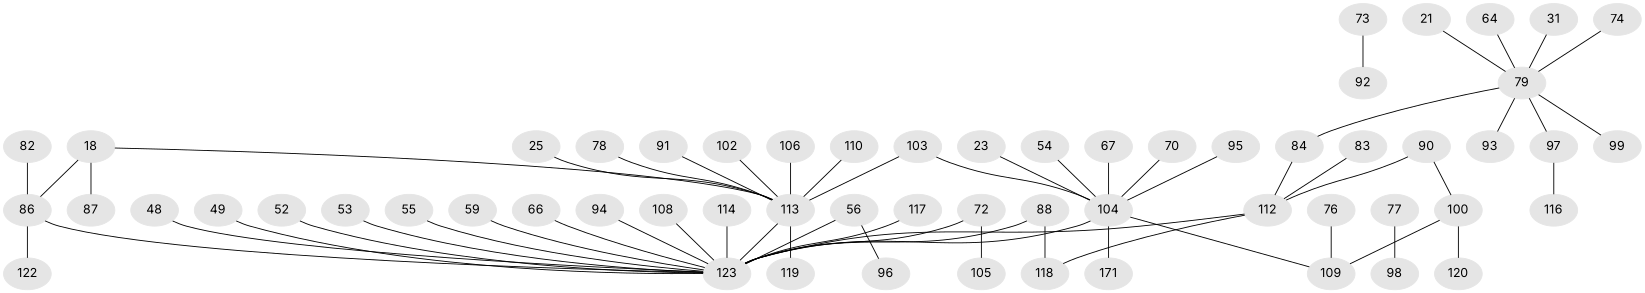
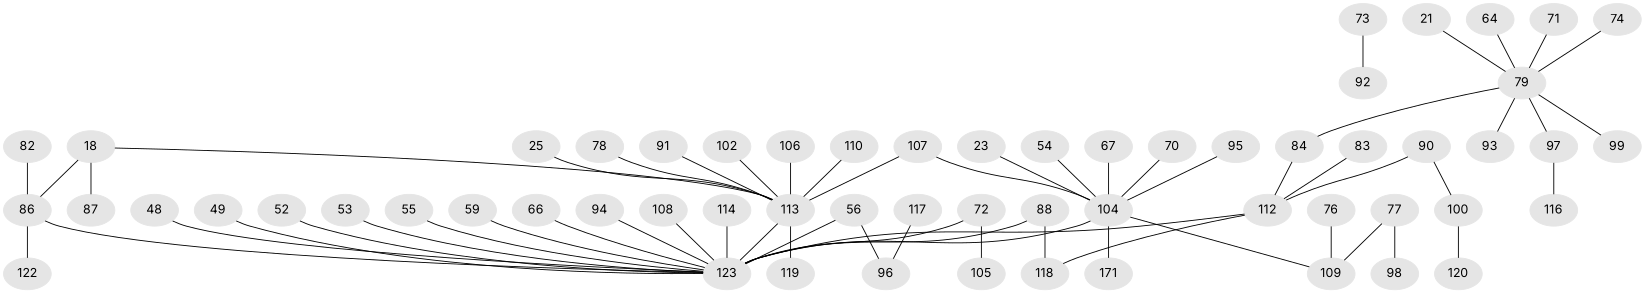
  graph {
    fontname=Inter
    node [color=gray90 fontname=Inter style=filled]
    edge [fontname=Inter]
    73 [super="+37"]
    92
    86 [super="+58+57+41"]
    18
    87 [super="+50"]
    113 [super="+17+20+63+111"]
    123 [super="+22+85+80+40+81"]
    122
    119
    79 [super="+27+36"]
    84 [super="+31"]
    93 [super="+61"]
    97 [super="+33"]
    99
    21
    104 [super="+43"]
    109 [super="+62"]
    n18 [label=171 super="+60"]
    23
    25
    n21 [label=48]
    49 [super="+48"]
    52
    53
    54
    55
    96 [super="+89"]
    56
    59
    64
    66
    67
    70
-   71 [label=31]
+   71
    72
    105
    74
    76
    77
    98
    78
    112 [super="+3+13+46+65+107"]
    116
    118
    82
    83
    88
    90
    100
    120
    91
    94
    95
    102
-   103 [super="+101"]
+   103 [super="+101" label=107]
    106
    108 [super="+68"]
    110
    114
    117 [super="+34"]
    73 -- 92
    86 -- 123
    86 -- 122
    18 -- 86
    18 -- 87 [weight=2]
    18 -- 113
    113 -- 123 [weight=3]
    113 -- 119
    79 -- 84
    79 -- 93
    79 -- 97
    79 -- 99
    84 -- 112 [weight=2]
    97 -- 116
    21 -- 79
    104 -- 123 [weight=3]
    104 -- 109
    104 -- n18
    23 -- 104
    25 -- 113
    n21 -- 123
    49 -- 123
    52 -- 123
    53 -- 123
    54 -- 104
    55 -- 123
    56 -- 123
    56 -- 96
    59 -- 123
    64 -- 79
    66 -- 123
    67 -- 104
    70 -- 104
    71 -- 79
    72 -- 123
    72 -- 105
    74 -- 79
    76 -- 109
-   100 -- 109
+   77 -- 109
    77 -- 98
    78 -- 113
    112 -- 123
    112 -- 118
    82 -- 86
    83 -- 112
    88 -- 123
    88 -- 118
    90 -- 112
    90 -- 100
    100 -- 120
    91 -- 113
    94 -- 123
    95 -- 104
    102 -- 113
    103 -- 113
    103 -- 104
    106 -- 113
    108 -- 123
    110 -- 113
    114 -- 123
-   117 -- 123
+   117 -- 96
  }
